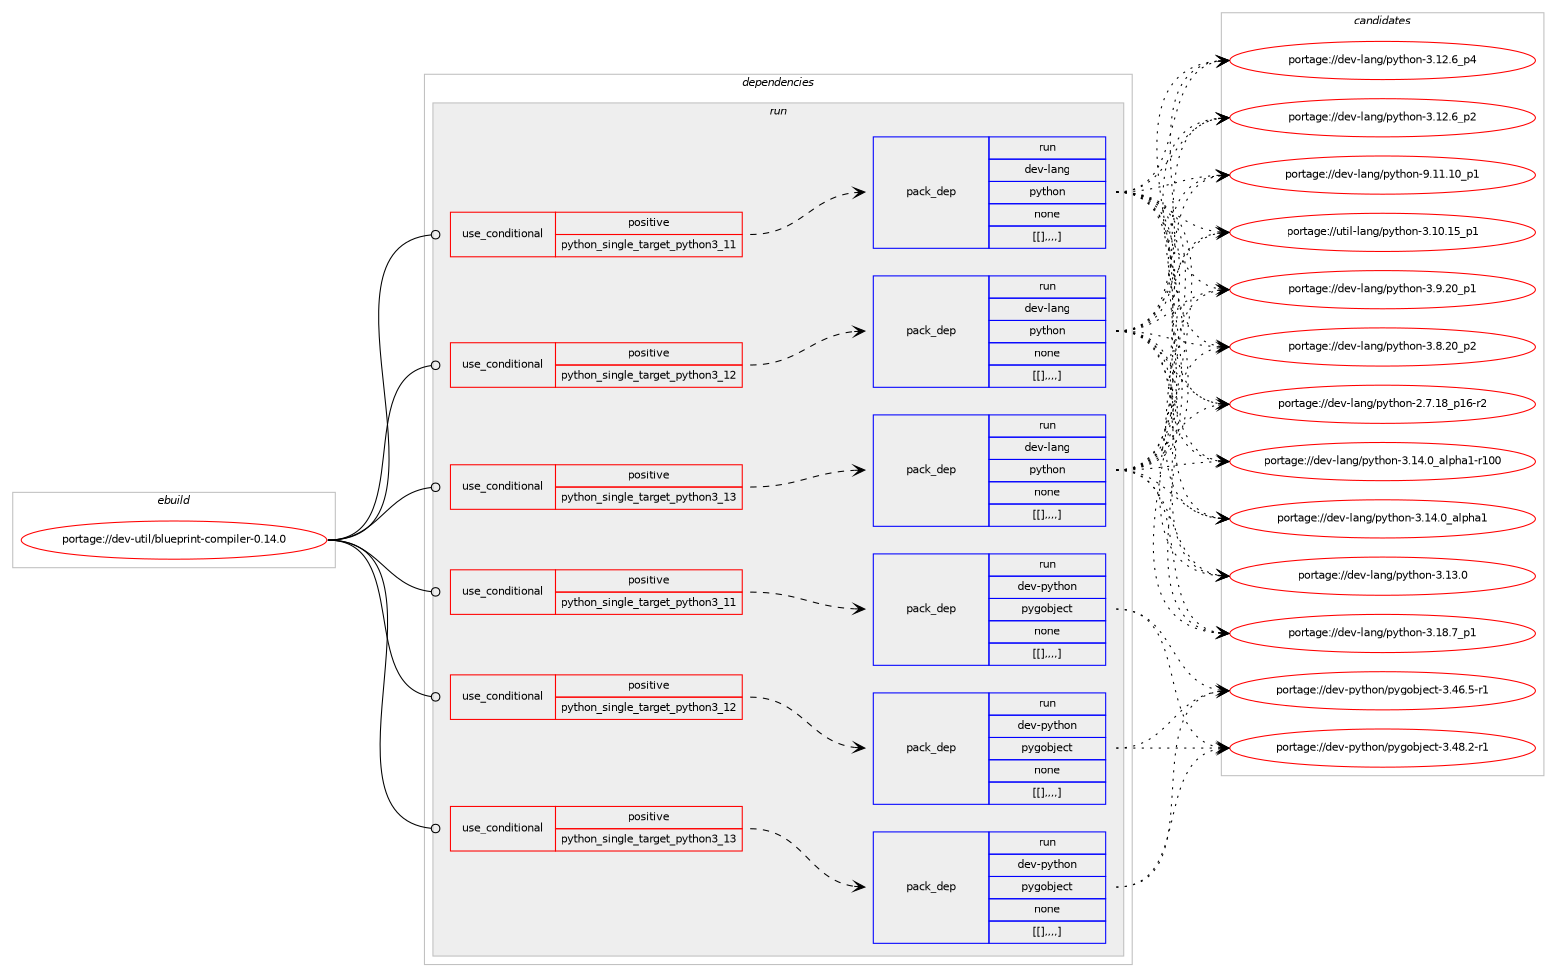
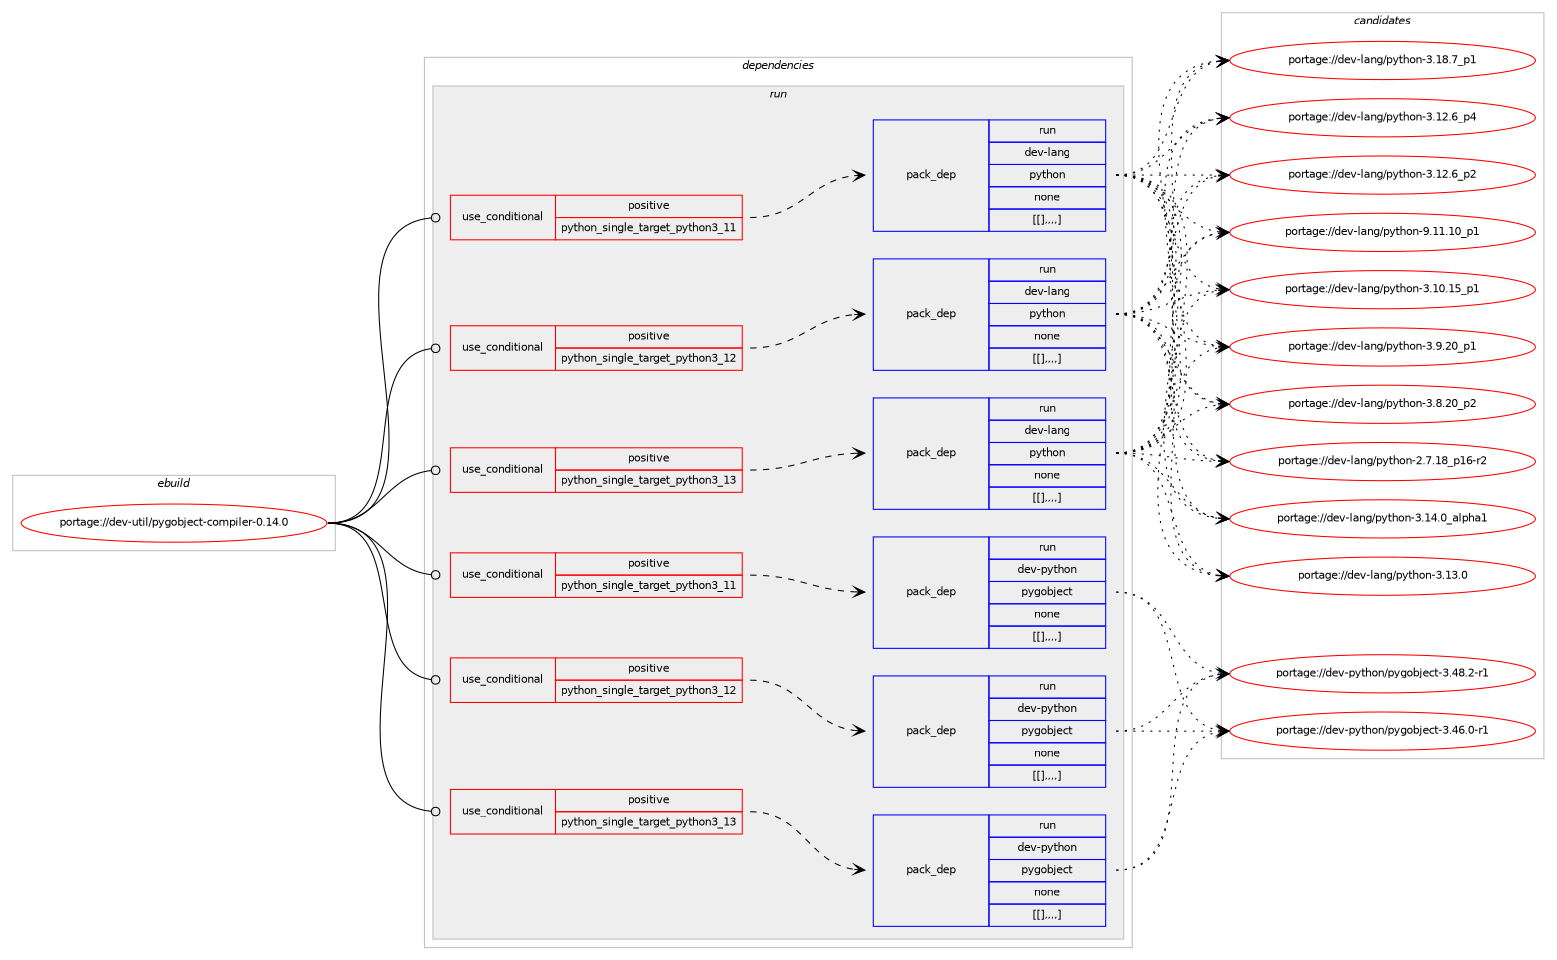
  digraph {
    compound=true
    concentrate=true
    fontname=Helvetica
    fontsize=10
    newrank=true
    rankdir=LR
    ranksep=1.5
    node [color=red fontname=Helvetica fontsize=10]
    edge [arrowhead=vee headport=w style=dotted tailport=e weight=100]
-   n1 [label="portage://dev-util/blueprint-compiler-0.14.0" width=4]
+   n1 [label="portage://dev-util/pygobject-compiler-0.14.0" width=4]
    n2 [color=blue label=<<TABLE BORDER="0" CELLBORDER="1" CELLSPACING="0" CELLPADDING="4" WIDTH="220"><TR><TD ROWSPAN="6" CELLPADDING="30">pack_dep</TD></TR><TR><TD WIDTH="110">run</TD></TR><TR><TD>dev-lang</TD></TR><TR><TD>python</TD></TR><TR><TD>none</TD></TR><TR><TD>[[],,,,]</TD></TR></TABLE>> shape=none]
    n3 [label=<<TABLE BORDER="0" CELLBORDER="1" CELLSPACING="0" CELLPADDING="4"><TR><TD ROWSPAN="3" CELLPADDING="10">use_conditional</TD></TR><TR><TD>positive</TD></TR><TR><TD>python_single_target_python3_11</TD></TR></TABLE>> shape=none]
    n4 [color=blue label=<<TABLE BORDER="0" CELLBORDER="1" CELLSPACING="0" CELLPADDING="4" WIDTH="220"><TR><TD ROWSPAN="6" CELLPADDING="30">pack_dep</TD></TR><TR><TD WIDTH="110">run</TD></TR><TR><TD>dev-python</TD></TR><TR><TD>pygobject</TD></TR><TR><TD>none</TD></TR><TR><TD>[[],,,,]</TD></TR></TABLE>> shape=none]
    n5 [label=<<TABLE BORDER="0" CELLBORDER="1" CELLSPACING="0" CELLPADDING="4"><TR><TD ROWSPAN="3" CELLPADDING="10">use_conditional</TD></TR><TR><TD>positive</TD></TR><TR><TD>python_single_target_python3_11</TD></TR></TABLE>> shape=none]
    n6 [color=blue label=<<TABLE BORDER="0" CELLBORDER="1" CELLSPACING="0" CELLPADDING="4" WIDTH="220"><TR><TD ROWSPAN="6" CELLPADDING="30">pack_dep</TD></TR><TR><TD WIDTH="110">run</TD></TR><TR><TD>dev-lang</TD></TR><TR><TD>python</TD></TR><TR><TD>none</TD></TR><TR><TD>[[],,,,]</TD></TR></TABLE>> shape=none]
    n7 [label=<<TABLE BORDER="0" CELLBORDER="1" CELLSPACING="0" CELLPADDING="4"><TR><TD ROWSPAN="3" CELLPADDING="10">use_conditional</TD></TR><TR><TD>positive</TD></TR><TR><TD>python_single_target_python3_12</TD></TR></TABLE>> shape=none]
    n8 [color=blue label=<<TABLE BORDER="0" CELLBORDER="1" CELLSPACING="0" CELLPADDING="4" WIDTH="220"><TR><TD ROWSPAN="6" CELLPADDING="30">pack_dep</TD></TR><TR><TD WIDTH="110">run</TD></TR><TR><TD>dev-python</TD></TR><TR><TD>pygobject</TD></TR><TR><TD>none</TD></TR><TR><TD>[[],,,,]</TD></TR></TABLE>> shape=none]
    n9 [label=<<TABLE BORDER="0" CELLBORDER="1" CELLSPACING="0" CELLPADDING="4"><TR><TD ROWSPAN="3" CELLPADDING="10">use_conditional</TD></TR><TR><TD>positive</TD></TR><TR><TD>python_single_target_python3_12</TD></TR></TABLE>> shape=none]
    n10 [color=blue label=<<TABLE BORDER="0" CELLBORDER="1" CELLSPACING="0" CELLPADDING="4" WIDTH="220"><TR><TD ROWSPAN="6" CELLPADDING="30">pack_dep</TD></TR><TR><TD WIDTH="110">run</TD></TR><TR><TD>dev-lang</TD></TR><TR><TD>python</TD></TR><TR><TD>none</TD></TR><TR><TD>[[],,,,]</TD></TR></TABLE>> shape=none]
    n11 [label=<<TABLE BORDER="0" CELLBORDER="1" CELLSPACING="0" CELLPADDING="4"><TR><TD ROWSPAN="3" CELLPADDING="10">use_conditional</TD></TR><TR><TD>positive</TD></TR><TR><TD>python_single_target_python3_13</TD></TR></TABLE>> shape=none]
    n12 [color=blue label=<<TABLE BORDER="0" CELLBORDER="1" CELLSPACING="0" CELLPADDING="4" WIDTH="220"><TR><TD ROWSPAN="6" CELLPADDING="30">pack_dep</TD></TR><TR><TD WIDTH="110">run</TD></TR><TR><TD>dev-python</TD></TR><TR><TD>pygobject</TD></TR><TR><TD>none</TD></TR><TR><TD>[[],,,,]</TD></TR></TABLE>> shape=none]
    n13 [label=<<TABLE BORDER="0" CELLBORDER="1" CELLSPACING="0" CELLPADDING="4"><TR><TD ROWSPAN="3" CELLPADDING="10">use_conditional</TD></TR><TR><TD>positive</TD></TR><TR><TD>python_single_target_python3_13</TD></TR></TABLE>> shape=none]
-   n14 [label="portage://dev-lang/python-3.14.0_alpha1-r100" width=4]
    n15 [label="portage://dev-lang/python-3.14.0_alpha1" width=4]
    n16 [label="portage://dev-lang/python-3.13.0" width=4]
    n17 [label="portage://dev-lang/python-3.18.7_p1" width=4]
    n18 [label="portage://dev-lang/python-3.12.6_p4" width=4]
    n19 [label="portage://dev-lang/python-3.12.6_p2" width=4]
    n20 [label="portage://dev-lang/python-9.11.10_p1" width=4]
-   n21 [label="portage://util-lang/python-3.10.15_p1" width=4]
+   n21 [label="portage://dev-lang/python-3.10.15_p1" width=4]
    n22 [label="portage://dev-lang/python-3.9.20_p1" width=4]
    n23 [label="portage://dev-lang/python-3.8.20_p2" width=4]
    n24 [label="portage://dev-lang/python-2.7.18_p16-r2" width=4]
    n25 [label="portage://dev-python/pygobject-3.48.2-r1" width=4]
-   n26 [label="portage://dev-python/pygobject-3.46.5-r1" width=4]
+   n26 [label="portage://dev-python/pygobject-3.46.0-r1" width=4]
    subgraph cluster_1 {
      color=gray
      label=<<i>ebuild</i>>
      n1
    }
    subgraph cluster_2 {
      color=gray
      label=<<i>dependencies</i>>
      subgraph cluster_3 {
        color=gray
        fillcolor="#eeeeee"
        label=<<i>compile</i>>
        style=filled
      }
      subgraph cluster_4 {
        color=gray
        fillcolor="#eeeeee"
        label=<<i>compile and run</i>>
        style=filled
      }
      subgraph cluster_5 {
        color=gray
        fillcolor="#eeeeee"
        label=<<i>run</i>>
        style=filled
        subgraph sub_6 {
          color=gray
          fillcolor="#eeeeee"
          label=<<i>run</i>>
          style=filled
          n3
          subgraph sub_7 {
            color=gray
            fillcolor="#eeeeee"
            label=<<i>run</i>>
            style=filled
            n2
          }
        }
        subgraph sub_8 {
          color=gray
          fillcolor="#eeeeee"
          label=<<i>run</i>>
          style=filled
          n5
          subgraph sub_9 {
            color=gray
            fillcolor="#eeeeee"
            label=<<i>run</i>>
            style=filled
            n4
          }
        }
        subgraph sub_10 {
          color=gray
          fillcolor="#eeeeee"
          label=<<i>run</i>>
          style=filled
          n7
          subgraph sub_11 {
            color=gray
            fillcolor="#eeeeee"
            label=<<i>run</i>>
            style=filled
            n6
          }
        }
        subgraph sub_12 {
          color=gray
          fillcolor="#eeeeee"
          label=<<i>run</i>>
          style=filled
          n9
          subgraph sub_13 {
            color=gray
            fillcolor="#eeeeee"
            label=<<i>run</i>>
            style=filled
            n8
          }
        }
        subgraph sub_14 {
          color=gray
          fillcolor="#eeeeee"
          label=<<i>run</i>>
          style=filled
          n11
          subgraph sub_15 {
            color=gray
            fillcolor="#eeeeee"
            label=<<i>run</i>>
            style=filled
            n10
          }
        }
        subgraph sub_16 {
          color=gray
          fillcolor="#eeeeee"
          label=<<i>run</i>>
          style=filled
          n13
          subgraph sub_17 {
            color=gray
            fillcolor="#eeeeee"
            label=<<i>run</i>>
            style=filled
            n12
          }
        }
      }
    }
    subgraph cluster_18 {
      color=gray
      label=<<i>candidates</i>>
      rank=same
      subgraph sub_19 {
        color=black
        label=<<i>candidates</i>>
        nodesep=1
        rank=same
-       n14
        n15
        n16
        n17
        n18
        n19
        n20
        n21
        n22
        n23
        n24
      }
      subgraph sub_20 {
        color=black
        label=<<i>candidates</i>>
        nodesep=1
        rank=same
        n25
        n26
      }
      subgraph sub_21 {
        color=black
        label=<<i>candidates</i>>
        nodesep=1
        rank=same
-       n14
        n15
        n16
        n17
        n18
        n19
        n20
        n21
        n22
        n23
        n24
      }
      subgraph sub_22 {
        color=black
        label=<<i>candidates</i>>
        nodesep=1
        rank=same
        n25
        n26
      }
      subgraph sub_23 {
        color=black
        label=<<i>candidates</i>>
        nodesep=1
        rank=same
-       n14
        n15
        n16
        n17
        n18
        n19
        n20
        n21
        n22
        n23
        n24
      }
      subgraph sub_24 {
        color=black
        label=<<i>candidates</i>>
        nodesep=1
        rank=same
        n25
        n26
      }
    }
    n1 -> n3 [arrowhead=odot style=solid weight=20]
    n1 -> n5 [arrowhead=odot style=solid weight=20]
    n1 -> n7 [arrowhead=odot style=solid weight=20]
    n1 -> n9 [arrowhead=odot style=solid weight=20]
    n1 -> n11 [arrowhead=odot style=solid weight=20]
    n1 -> n13 [arrowhead=odot style=solid weight=20]
-   n2 -> n14
    n2 -> n15
    n2 -> n16
    n2 -> n17
    n2 -> n18
    n2 -> n19
    n2 -> n20
    n2 -> n21
    n2 -> n22
    n2 -> n23
    n2 -> n24
    n3 -> n2 [style=dashed weight=20]
    n4 -> n25
    n4 -> n26
    n5 -> n4 [style=dashed weight=20]
-   n6 -> n14
    n6 -> n15
    n6 -> n16
    n6 -> n17
    n6 -> n18
    n6 -> n19
    n6 -> n20
    n6 -> n21
    n6 -> n22
    n6 -> n23
    n6 -> n24
    n7 -> n6 [style=dashed weight=20]
    n8 -> n25
    n8 -> n26
    n9 -> n8 [style=dashed weight=20]
-   n10 -> n14
    n10 -> n15
    n10 -> n16
    n10 -> n17
    n10 -> n18
    n10 -> n19
    n10 -> n20
    n10 -> n21
    n10 -> n22
    n10 -> n23
    n10 -> n24
    n11 -> n10 [style=dashed weight=20]
    n12 -> n25
    n12 -> n26
    n13 -> n12 [style=dashed weight=20]
  }
